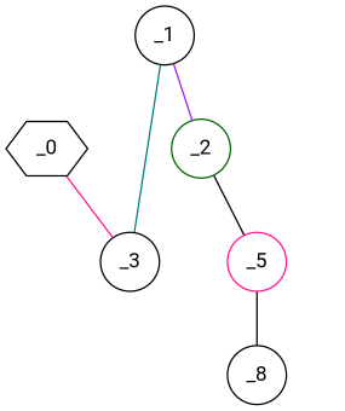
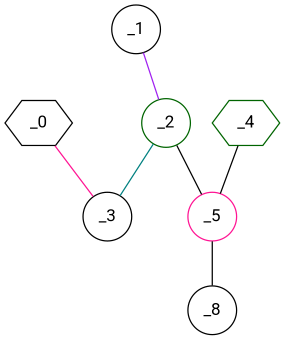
  graph {
    fontname=Roboto
    node [color=black fontname=Roboto shape=circle]
    edge [color=black fontname=Roboto]
    _0 [shape=hexagon x=2.25757 y=2.78343]
    _3 [x=0.745447 y=2.64616]
    _5 [color=deeppink x=1.88 y=1.75]
    n4 [label=_8 x=1.09545 y=0.538593]
    _1 [x=1.72219 y=0.402314]
    _2 [color=darkgreen x=0.879341 y=0.452162]
+   _4 [color=darkgreen shape=hexagon x=0.328485 y=1.97636]
    _0 -- _3 [color=deeppink]
    _5 -- n4
    _1 -- _2 [color=purple]
-   _1 -- _3 [color=teal]
+   _2 -- _3 [color=teal]
    _2 -- _5
+   _4 -- _5
  }
